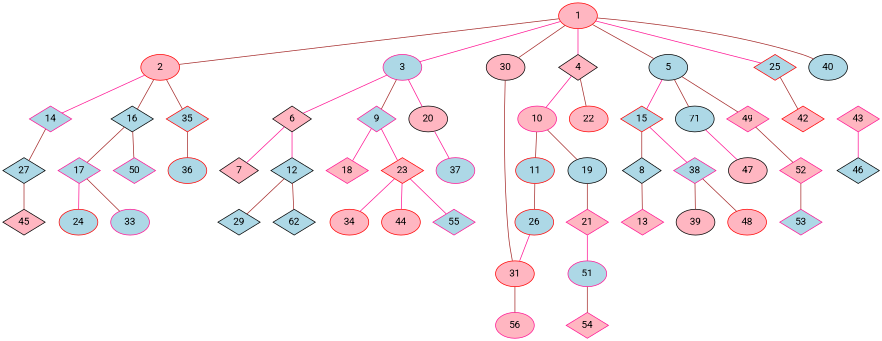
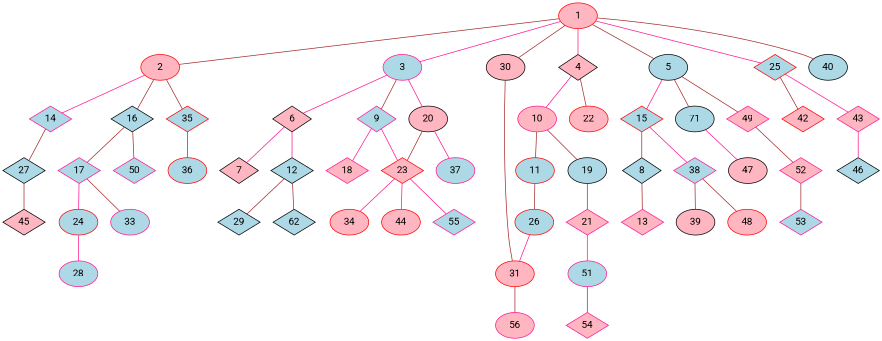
  graph {
    fontname=Roboto
    node [color=deeppink fillcolor=lightblue fontname=Roboto shape=diamond style=filled]
    edge [color=brown fontname=Roboto]
    1 [color=red fillcolor=lightpink shape=ellipse]
    2 [color=red fillcolor=lightpink shape=ellipse]
    3 [shape=ellipse]
    4 [color=black fillcolor=lightpink]
    5 [color=black shape=ellipse]
    25 [color=red]
    30 [color=black fillcolor=lightpink shape=ellipse]
    40 [color=black shape=ellipse]
    14
    16 [color=black]
    35 [color=red]
    6 [color=black fillcolor=lightpink]
    9
    20 [color=black fillcolor=lightpink shape=ellipse]
    10 [fillcolor=lightpink shape=ellipse]
    22 [color=red fillcolor=lightpink shape=ellipse]
    15 [color=red]
    n18 [color=black label=71 shape=ellipse]
    49 [fillcolor=lightpink]
    42 [color=red fillcolor=lightpink]
    43 [fillcolor=lightpink]
    31 [color=red fillcolor=lightpink shape=ellipse]
    27 [color=black]
    17
    50
    36 [color=red shape=ellipse]
    7 [color=black fillcolor=lightpink]
    12 [color=black]
    18 [fillcolor=lightpink]
    23 [color=red fillcolor=lightpink]
    37 [shape=ellipse]
    8 [color=black]
    13 [fillcolor=lightpink]
    11 [color=red shape=ellipse]
    19 [color=black shape=ellipse]
    38
    47 [color=black fillcolor=lightpink shape=ellipse]
    52 [fillcolor=lightpink]
    29 [color=black]
    n40 [color=black label=62]
    34 [color=red fillcolor=lightpink shape=ellipse]
    44 [color=red fillcolor=lightpink shape=ellipse]
    55
    26 [color=red shape=ellipse]
    21 [fillcolor=lightpink]
    45 [color=black fillcolor=lightpink]
    39 [color=black fillcolor=lightpink shape=ellipse]
    48 [color=red fillcolor=lightpink shape=ellipse]
    24 [color=red shape=ellipse]
    33 [shape=ellipse]
+   28 [shape=ellipse]
    51 [shape=ellipse]
    54 [fillcolor=lightpink]
    46 [color=black]
    56 [fillcolor=lightpink shape=ellipse]
    53
    1 -- 2
    1 -- 3 [color=deeppink]
    1 -- 4 [color=deeppink]
    1 -- 5
    1 -- 25 [color=deeppink]
    1 -- 30
    1 -- 40
    2 -- 14 [color=deeppink]
    2 -- 16
    2 -- 35
    3 -- 6 [color=deeppink]
    3 -- 9
    3 -- 20 [color=deeppink]
    4 -- 10 [color=deeppink]
    4 -- 22
    5 -- 15 [color=deeppink]
    5 -- n18
    5 -- 49
    25 -- 42
+   25 -- 43 [color=deeppink]
    30 -- 31
    14 -- 27
    16 -- 17
    16 -- 50
    35 -- 36
    6 -- 7 [color=deeppink]
    6 -- 12 [color=deeppink]
    9 -- 18 [color=deeppink]
    9 -- 23 [color=deeppink]
+   20 -- 23
    20 -- 37 [color=deeppink]
    10 -- 11
    10 -- 19
    15 -- 8
    15 -- 38 [color=deeppink]
    n18 -- 47 [color=deeppink]
    49 -- 52
    43 -- 46 [color=deeppink]
    31 -- 56
    27 -- 45
    17 -- 24 [color=deeppink]
    17 -- 33
    12 -- 29
    12 -- n40
    23 -- 34 [color=deeppink]
    23 -- 44 [color=deeppink]
    23 -- 55 [color=deeppink]
    8 -- 13
    11 -- 26
    19 -- 21
    38 -- 39
    38 -- 48
    52 -- 53
    26 -- 31 [color=deeppink]
    21 -- 51 [color=deeppink]
+   24 -- 28 [color=deeppink]
    51 -- 54
  }
